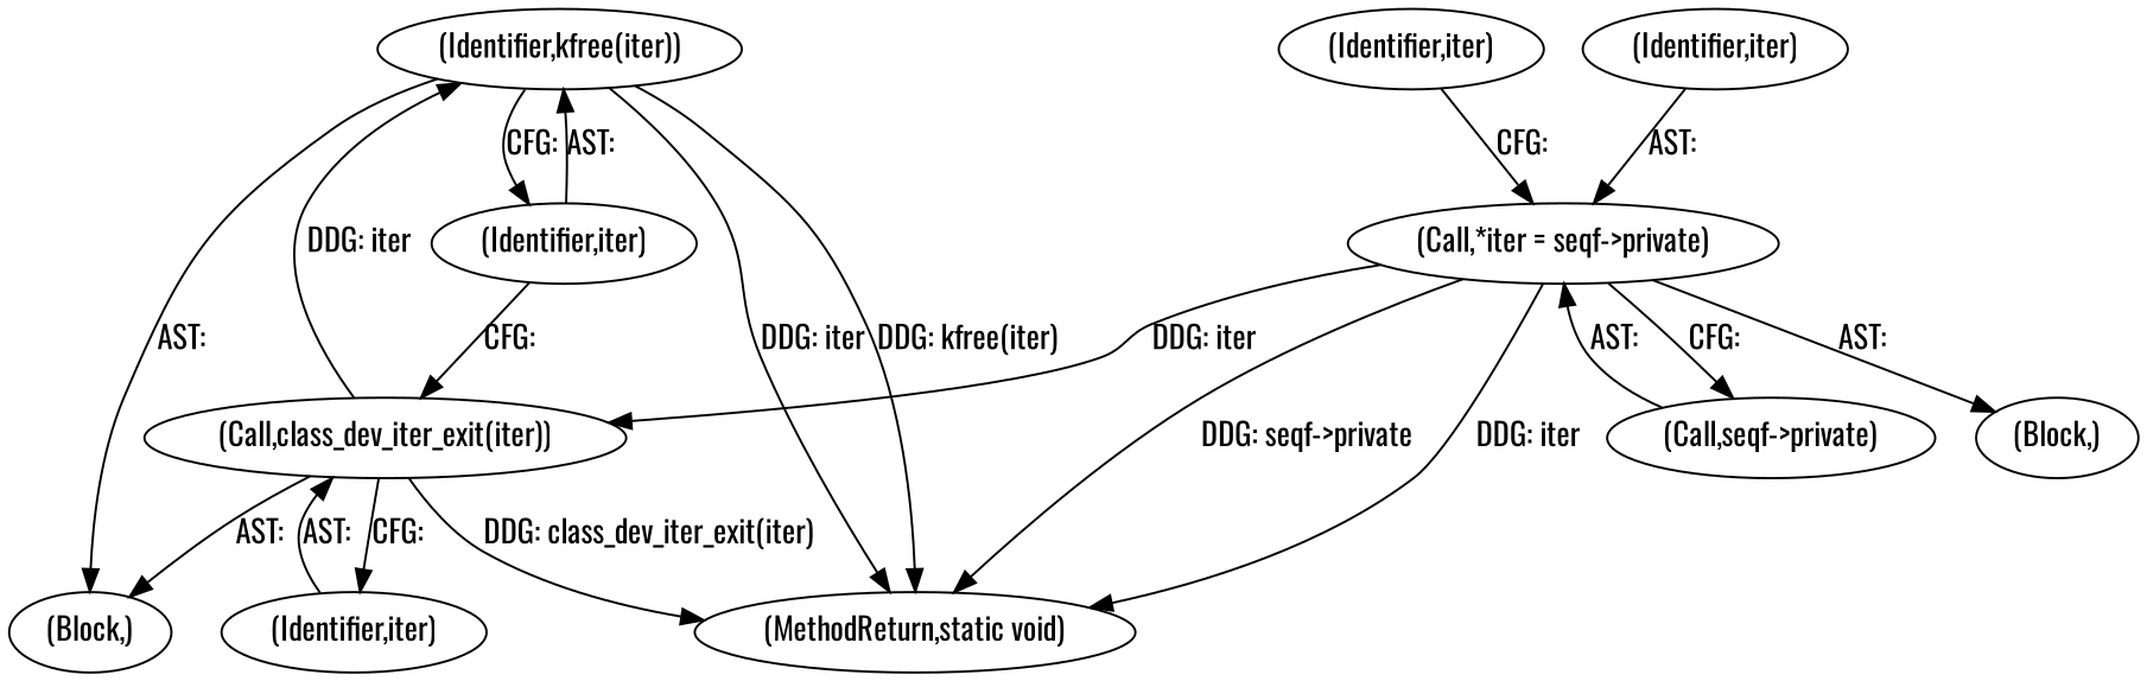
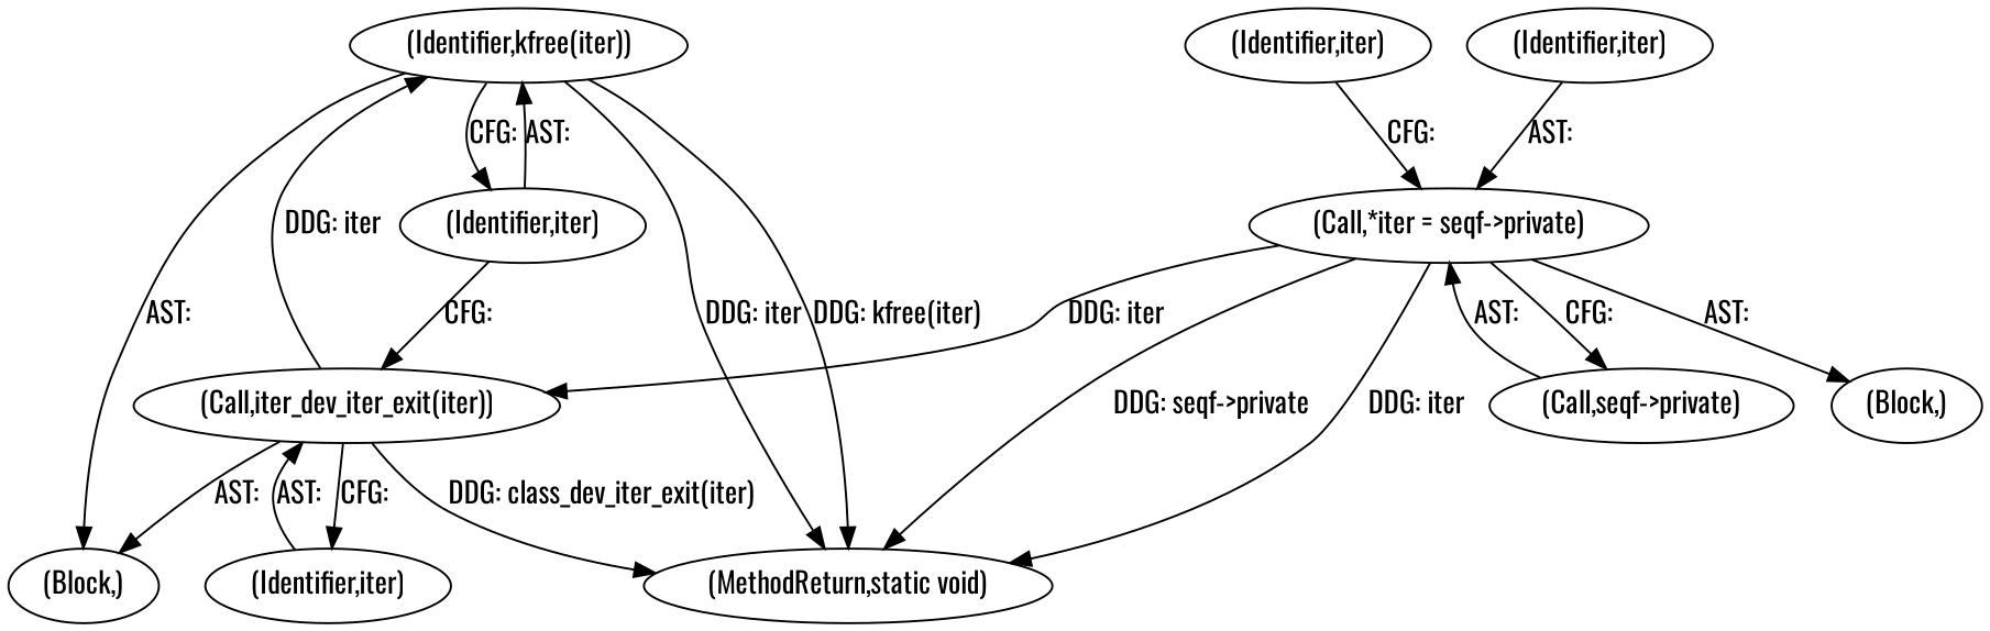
  digraph {
    fontname=Oswald
    node [fontname=Oswald]
    edge [fontname=Oswald]
    n1 [label="(Identifier,kfree(iter))"]
    n2 [label="(Identifier,iter)"]
    n3 [label="(Block,)"]
    n4 [label="(MethodReturn,static void)"]
-   n5 [label="(Call,class_dev_iter_exit(iter))"]
+   n5 [label="(Call,iter_dev_iter_exit(iter))"]
    n6 [label="(Identifier,iter)"]
    n7 [label="(Call,*iter = seqf->private)"]
    n8 [label="(Call,seqf->private)"]
    n9 [label="(Block,)"]
    n10 [label="(Identifier,iter)"]
    n11 [label="(Identifier,iter)"]
    n1 -> n2 [label="CFG: "]
    n1 -> n3 [label="AST: "]
    n1 -> n4 [label="DDG: iter"]
    n1 -> n4 [label="DDG: kfree(iter)"]
    n2 -> n1 [label="AST: "]
    n2 -> n5 [label="CFG: "]
    n5 -> n1 [label="DDG: iter"]
    n5 -> n3 [label="AST: "]
    n5 -> n4 [label="DDG: class_dev_iter_exit(iter)"]
    n5 -> n6 [label="CFG: "]
    n6 -> n5 [label="AST: "]
    n7 -> n4 [label="DDG: seqf->private"]
    n7 -> n4 [label="DDG: iter"]
    n7 -> n5 [label="DDG: iter"]
    n7 -> n8 [label="CFG: "]
    n7 -> n9 [label="AST: "]
    n8 -> n7 [label="AST: "]
    n10 -> n7 [label="CFG: "]
    n11 -> n7 [label="AST: "]
  }
